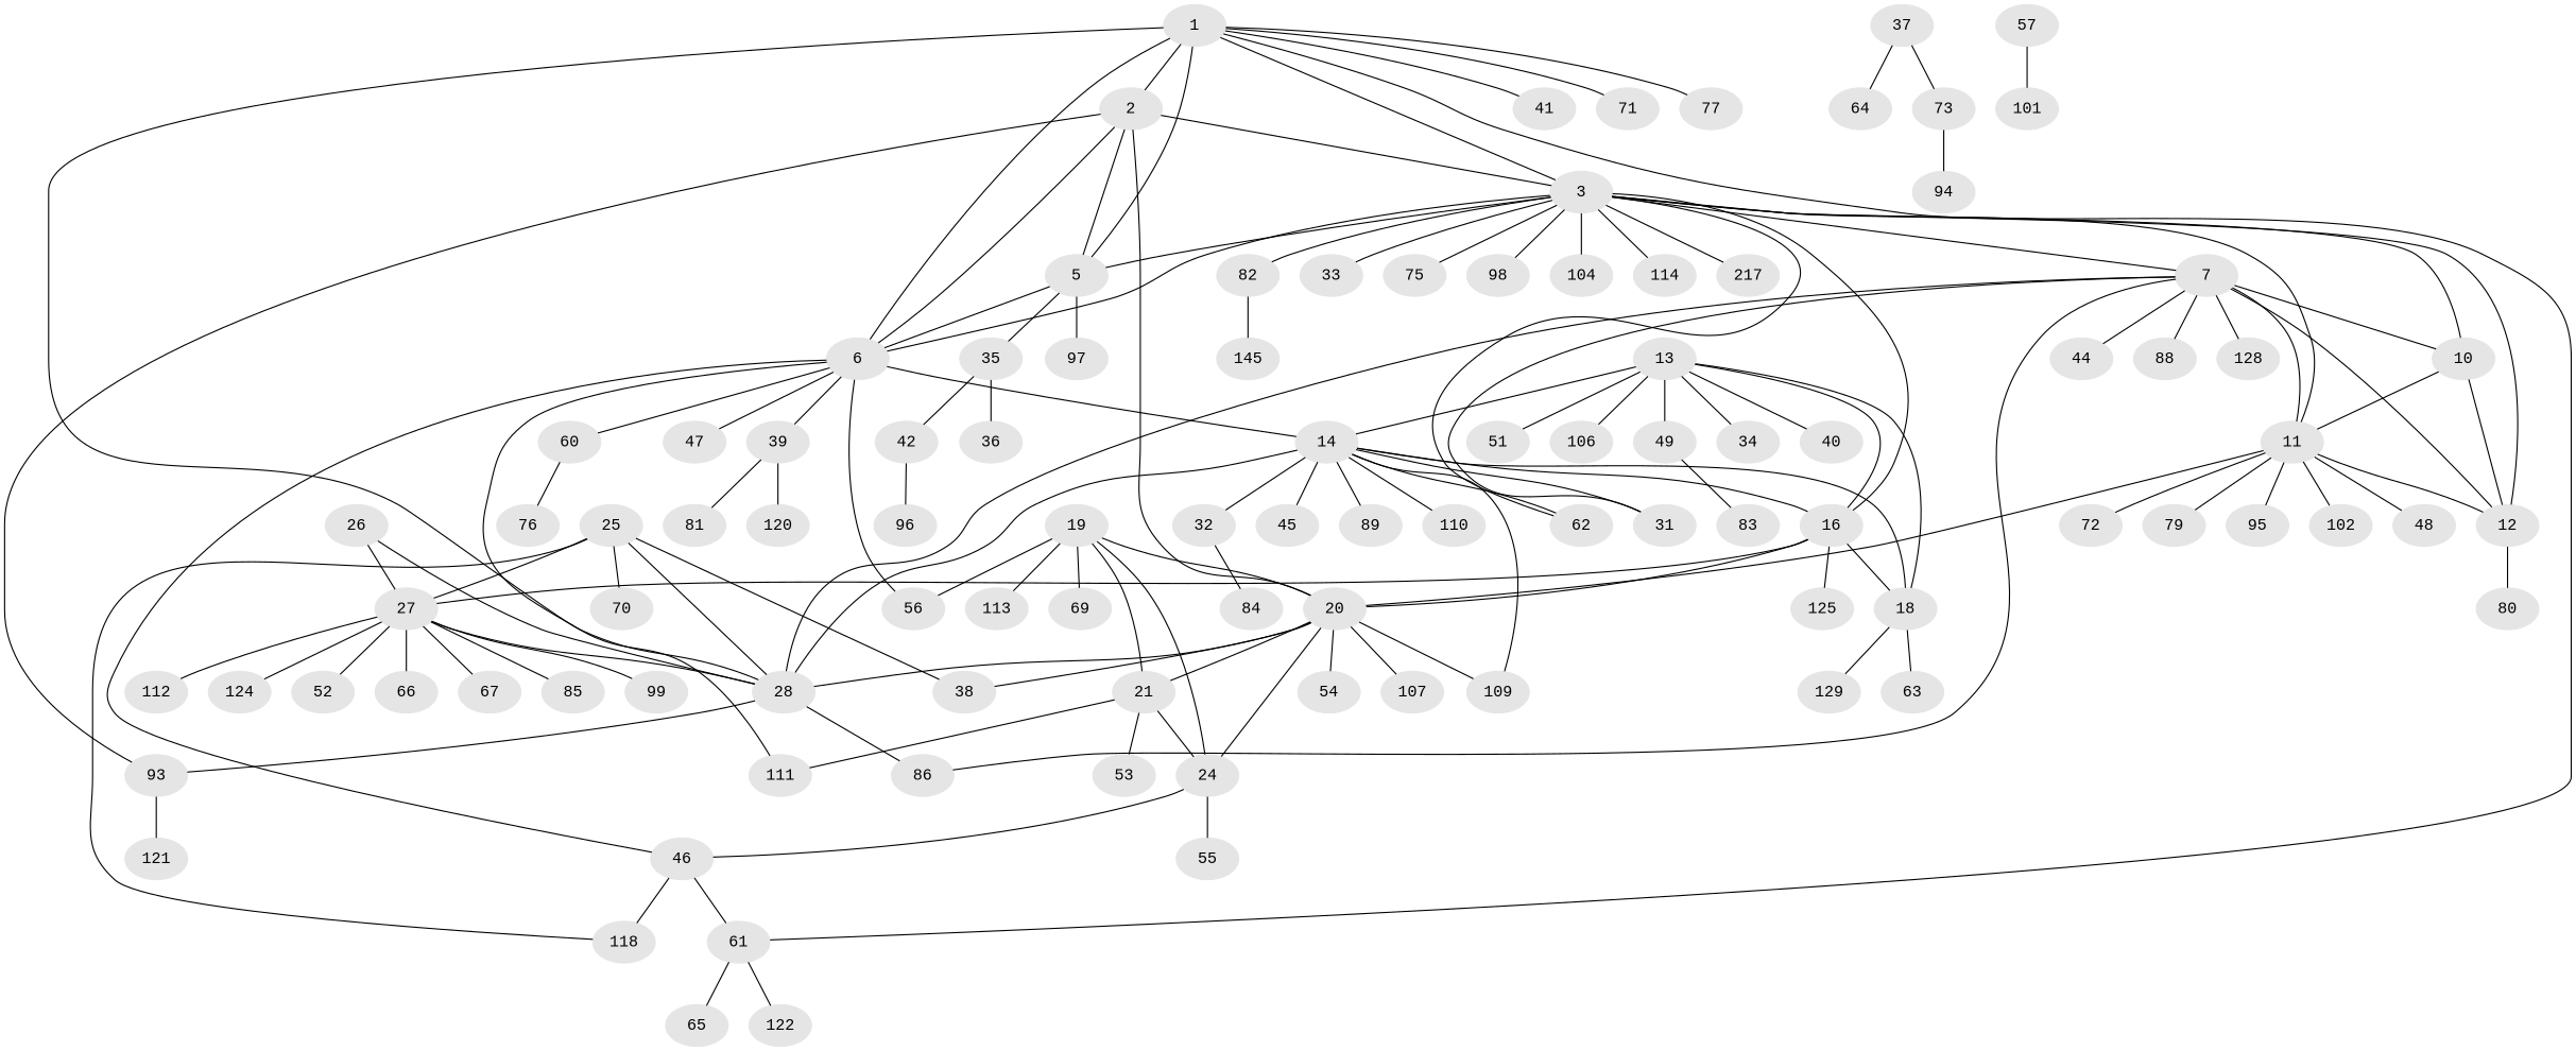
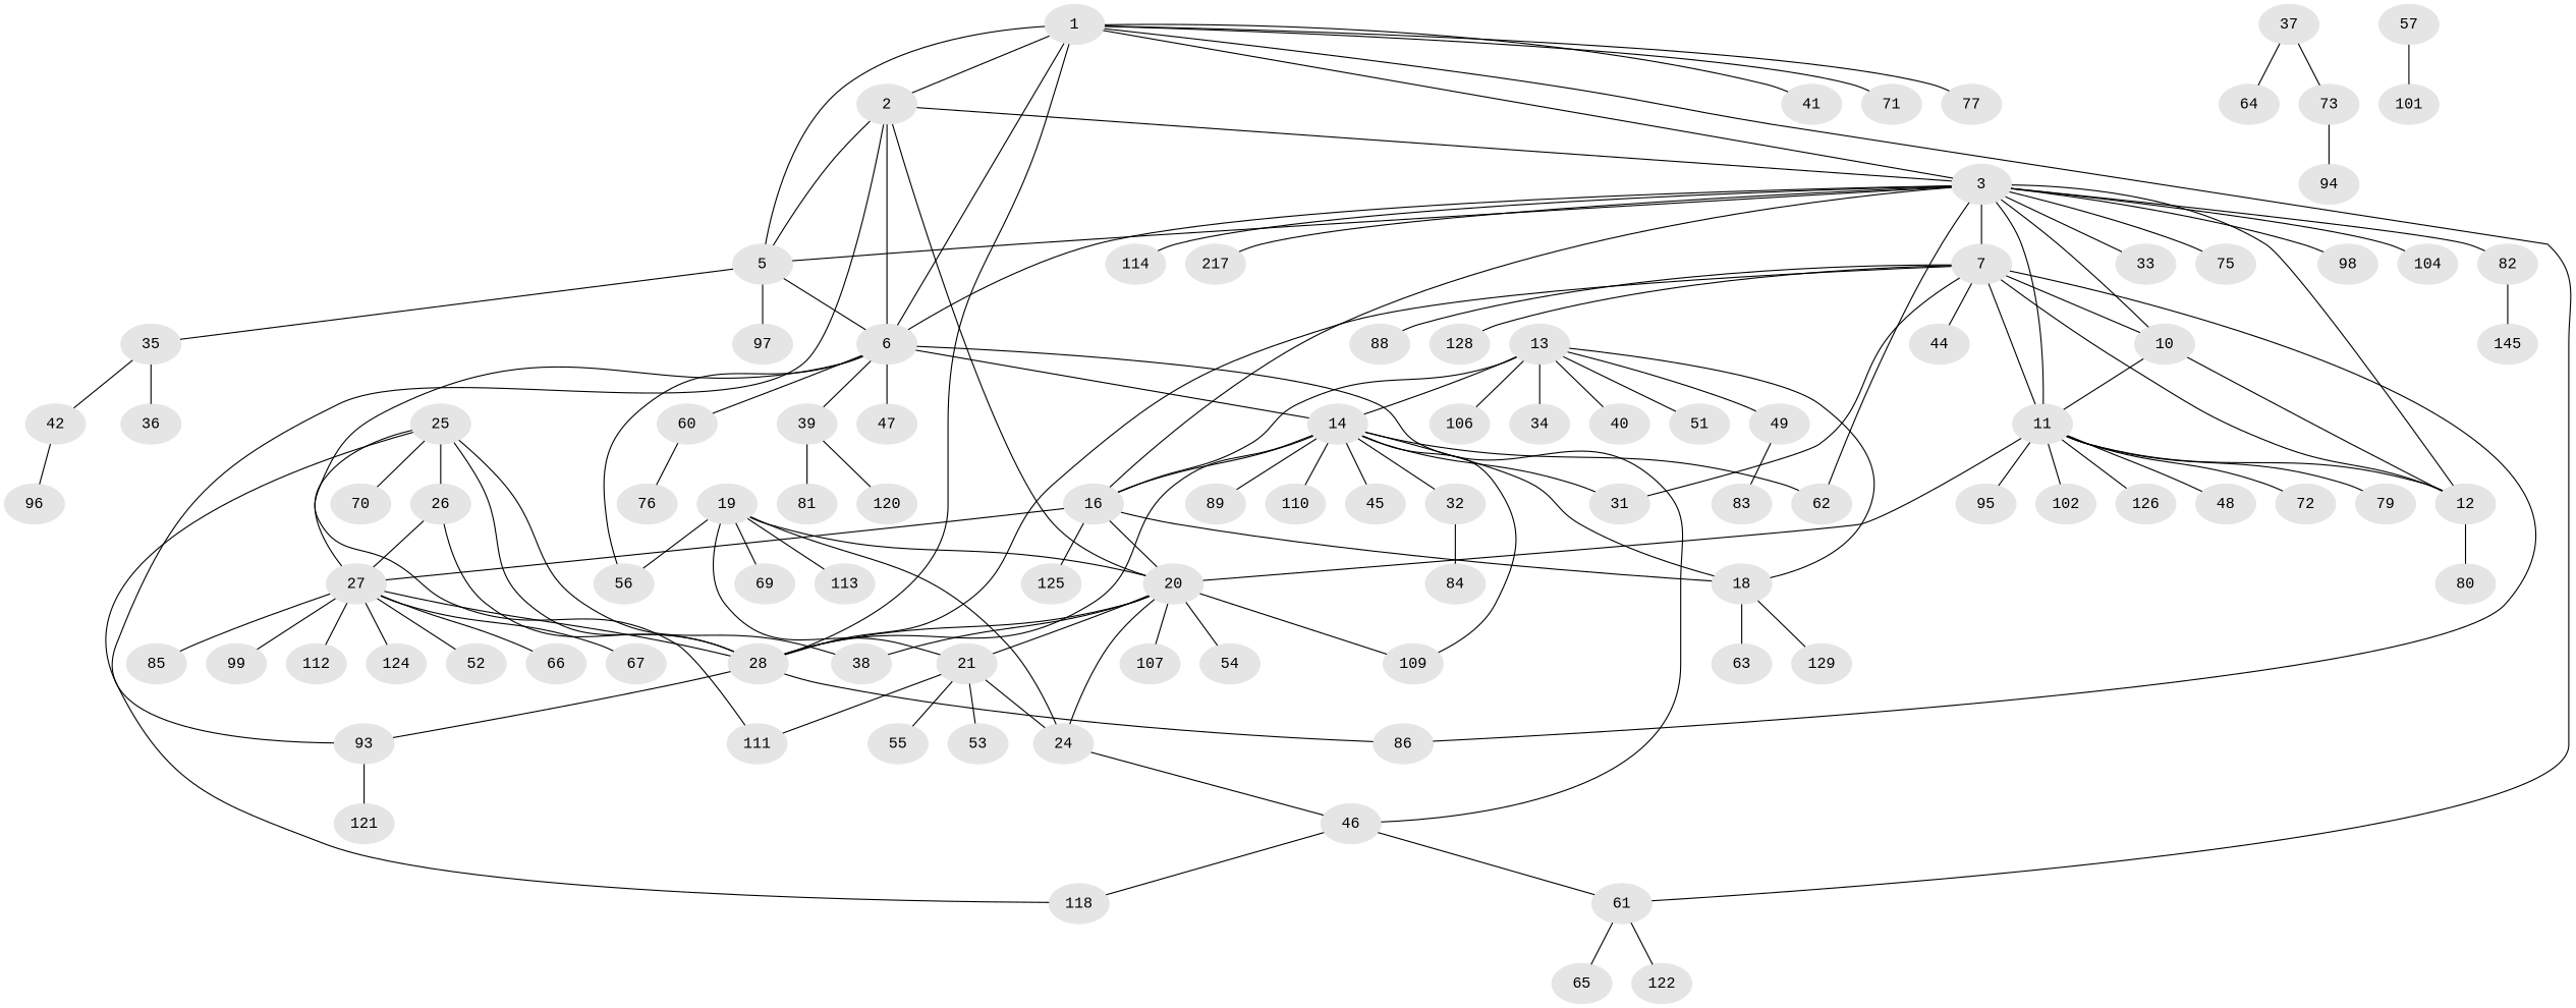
  graph {
    fontname="Liberation Mono"
    node [color=gray90 fontname="Liberation Mono" style=filled]
    edge [fontname="Liberation Mono"]
    1 [super="+4"]
    2 [super="+92"]
    3 [super="+9"]
    5 [super="+123"]
    6 [super="+74"]
    28 [super="+29"]
    41
    61 [super="+105"]
    71
    77
    20 [super="+22"]
    93 [super="+100"]
    7 [super="+8"]
    10
    11 [super="+91"]
    12
    16
    33
    62
    75
    82
    98
    104
    114
    n25 [label=217]
    35
    97
    14 [super="+15"]
    39
    46 [super="+52"]
    47
    56
    60
    111
    86 [super="+90"]
    65
    122
    109
    21 [super="+23"]
    24 [super="+78"]
    38
    n42 [label=54]
    107
    37 [super="+43"]
    64
    73
    121
    31 [super="+116"]
    44
    88
    128
    48 [super="+127"]
    72
    79
    95
    102
+   126
    80
    18 [super="+103"]
    27 [super="+108"]
    125
    n62 [label=145]
    36
    42 [super="+119"]
    32
    45
    89
    110
    81
    120
    118
    76
    13 [super="+17"]
    34
    40
    49
    51
    106
    63
    129
    83
    84
    n83 [label=52]
    66
    67
    85
    99
    112
    124
    19 [super="+50"]
    69
    113
    53
    55
    25 [super="+30"]
    26 [super="+54"]
    70 [super="+87"]
    96
    57 [super="+68"]
    101
    94
    1 -- 2 [weight=2]
    1 -- 3 [weight=2]
    1 -- 5 [weight=2]
    1 -- 6 [weight=2]
    1 -- 28
    1 -- 41
    1 -- 61
    1 -- 71
    1 -- 77
    2 -- 3
    2 -- 5
    2 -- 6
    2 -- 20
    2 -- 93
    3 -- 5
    3 -- 6
    3 -- 7 [weight=2]
    3 -- 10
    3 -- 11
    3 -- 12
    3 -- 16
    3 -- 33
    3 -- 62
    3 -- 75
    3 -- 82
    3 -- 98
    3 -- 104
    3 -- 114
    3 -- n25
    5 -- 6
    5 -- 35
    5 -- 97
    6 -- 14
    6 -- 39
    6 -- 46
    6 -- 47
    6 -- 56
    6 -- 60
    6 -- 111
    28 -- 93
    28 -- 86
    61 -- 65
    61 -- 122
    20 -- 28
    20 -- 109
    20 -- 21 [weight=4]
    20 -- 24 [weight=2]
    20 -- 38
    20 -- n42
    20 -- 107
    93 -- 121
    7 -- 28
    7 -- 10 [weight=2]
    7 -- 11 [weight=2]
    7 -- 12 [weight=2]
    7 -- 86
    7 -- 31
    7 -- 44
    7 -- 88
    7 -- 128
    10 -- 11
    10 -- 12
    11 -- 20
    11 -- 12
    11 -- 48
    11 -- 72
    11 -- 79
    11 -- 95
    11 -- 102
+   11 -- 126
    12 -- 80
    16 -- 20
    16 -- 18
    16 -- 27
    16 -- 125
    82 -- n62
    35 -- 36
    35 -- 42
    14 -- 28
    14 -- 16 [weight=2]
    14 -- 62
    14 -- 109
    14 -- 31
    14 -- 18 [weight=2]
    14 -- 32
    14 -- 45
    14 -- 89
    14 -- 110
    39 -- 81
    39 -- 120
    46 -- 61
    46 -- 118
    60 -- 76
    21 -- 111
    21 -- 24 [weight=2]
    21 -- 53
    24 -- 46
-   24 -- 55
+   21 -- 55
    37 -- 64
    37 -- 73
    73 -- 94
    18 -- 63
    18 -- 129
    27 -- 28 [weight=2]
    27 -- n83
    27 -- 66
    27 -- 67
    27 -- 85
    27 -- 99
    27 -- 112
    27 -- 124
    42 -- 96
    32 -- 84
    13 -- 16 [weight=2]
    13 -- 14 [weight=4]
    13 -- 18 [weight=2]
    13 -- 34
    13 -- 40
    13 -- 49
    13 -- 51
    13 -- 106
    49 -- 83
    19 -- 20 [weight=2]
    19 -- 56
    19 -- 21 [weight=2]
    19 -- 24
    19 -- 69
    19 -- 113
    25 -- 28 [weight=4]
    25 -- 38
    25 -- 27 [weight=2]
    25 -- 118
+   25 -- 26 [weight=2]
    25 -- 70
    26 -- 28 [weight=2]
    26 -- 27
    57 -- 101
  }
